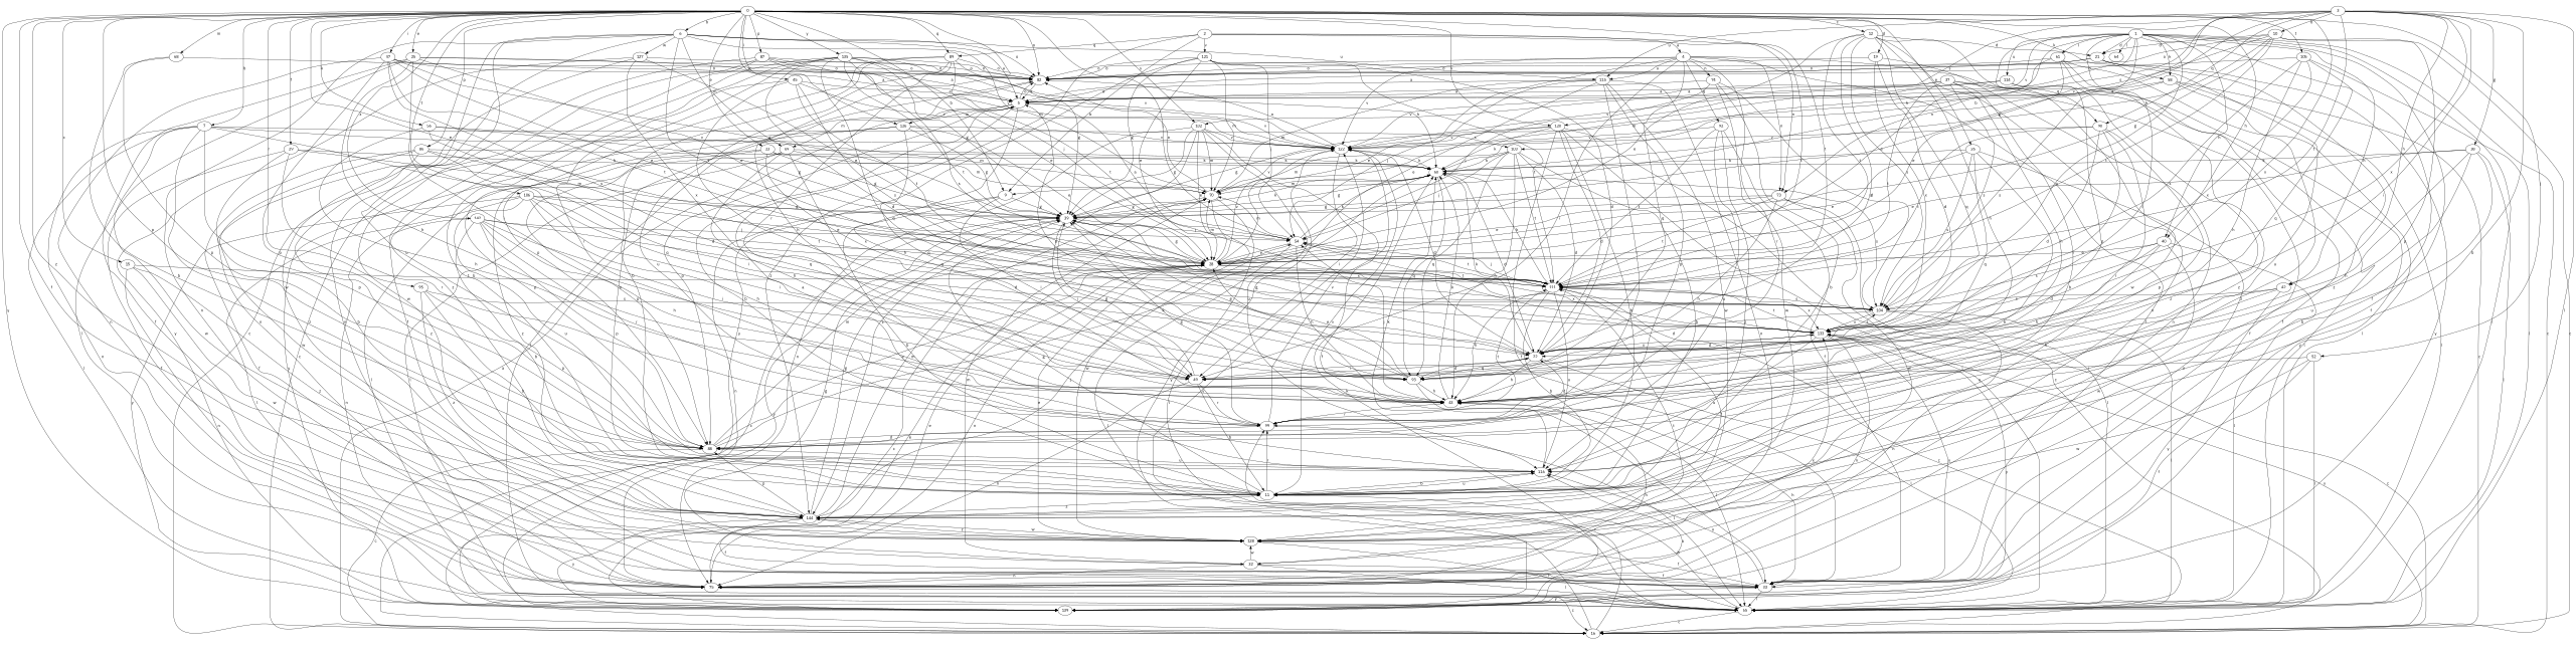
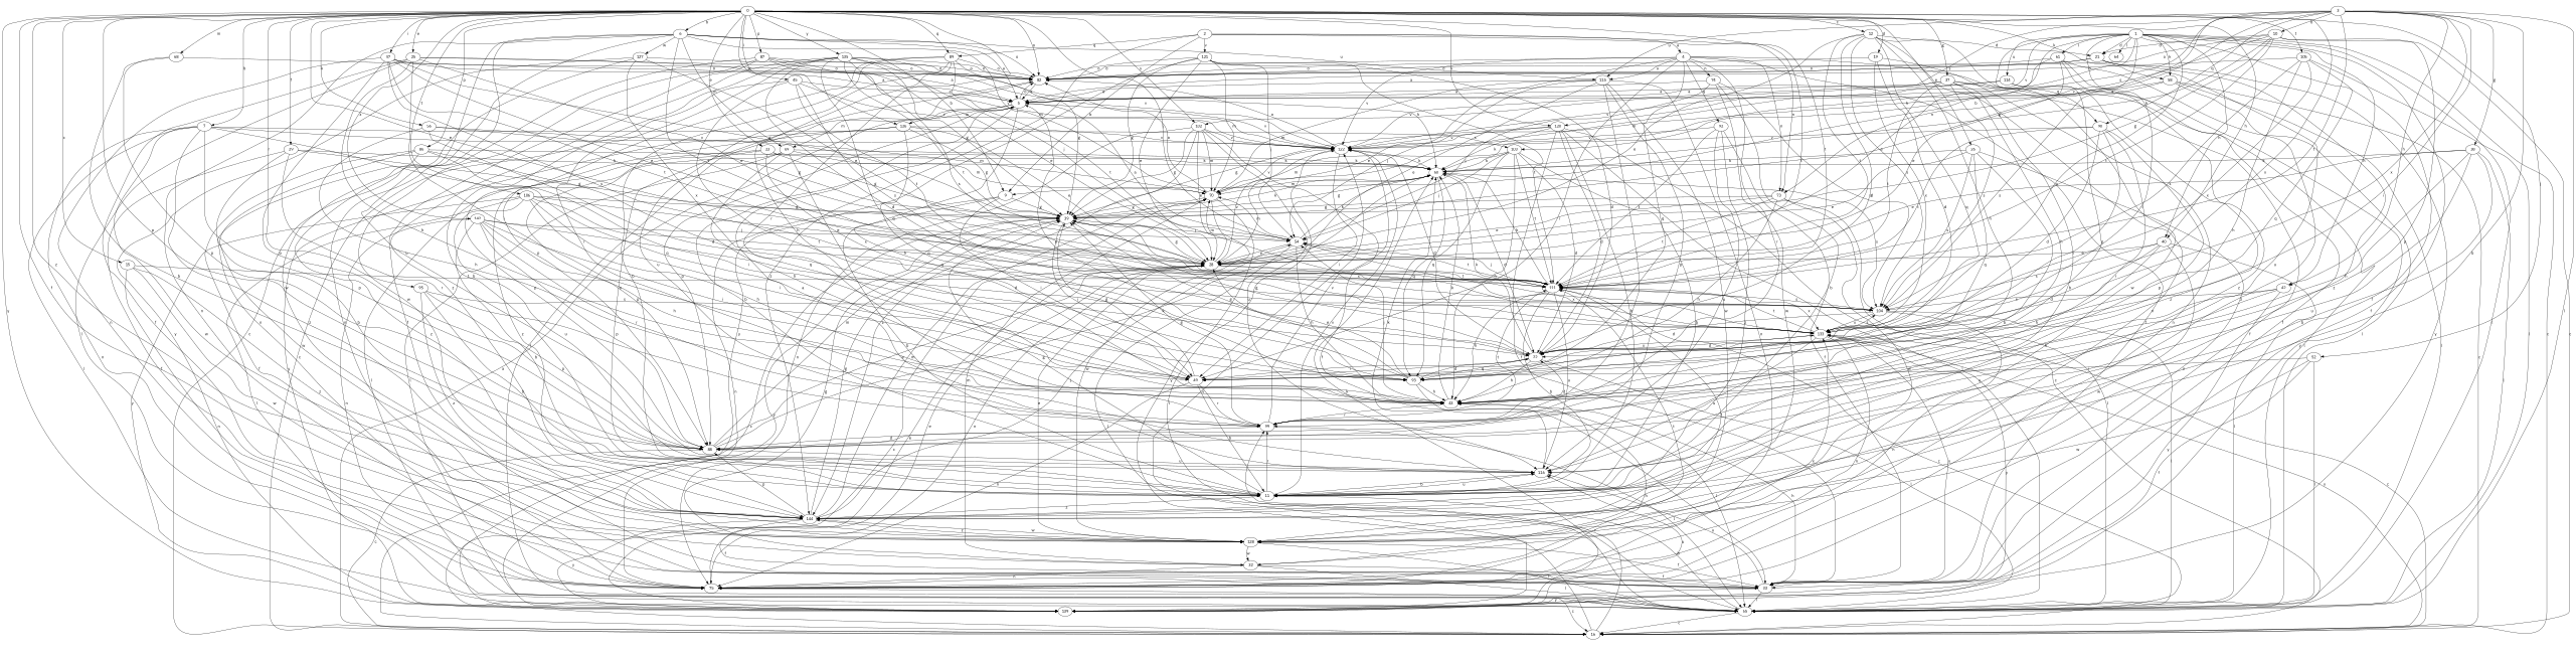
  strict digraph {
    fontname="IBM Plex Sans"
    node [fontname="IBM Plex Sans"]
    edge [fontname="IBM Plex Sans"]
    0
    6
    7
    9
    12
    15
    19
    23
    25
    26
    28
    29
    32
    37
    40
    45
    47
    52
    54
    56
    58
    68
    82
    86
    87
    88
    89
    95
    99
    102
    105
    106
    111
    120
    126
    133
    135
    139
    142
    144
    16
    115
    5
    69
    70
    75
    116
    127
    128
    65
    103
    93
    49
    11
    39
    21
    43
    22
    104
    60
    33
    122
    1
    42
    61
    64
    73
    114
    2
    4
    121
    90
    74
    92
    3
    10
    38
    0 -> 6 [label=b]
    0 -> 7 [label=b]
    0 -> 9 [label=b]
    0 -> 12 [label=c]
    0 -> 15 [label=c]
    0 -> 19 [label=d]
    0 -> 23 [label=e]
    0 -> 25 [label=e]
    0 -> 26 [label=e]
    0 -> 28 [label=e]
    0 -> 29 [label=f]
    0 -> 32 [label=f]
+   0 -> 37 [label=g]
    0 -> 40 [label=h]
    0 -> 45 [label=i]
    0 -> 47 [label=i]
    0 -> 52 [label=j]
    0 -> 54 [label=j]
    0 -> 56 [label=k]
    0 -> 58 [label=k]
    0 -> 68 [label=m]
    0 -> 82 [label=o]
    0 -> 86 [label=p]
    0 -> 87 [label=p]
    0 -> 88 [label=p]
    0 -> 89 [label=q]
    0 -> 95 [label=r]
    0 -> 99 [label=r]
    0 -> 102 [label=s]
    0 -> 105 [label=t]
    0 -> 106 [label=t]
    0 -> 111 [label=t]
    0 -> 120 [label=v]
    0 -> 126 [label=w]
    0 -> 133 [label=x]
    0 -> 135 [label=y]
    0 -> 139 [label=y]
    0 -> 142 [label=z]
    0 -> 144 [label=z]
    6 -> 82 [label=o]
    6 -> 111 [label=t]
    6 -> 16 [label=c]
    6 -> 115 [label=u]
    6 -> 5 [label=a]
    6 -> 69 [label=m]
    6 -> 70 [label=m]
    6 -> 75 [label=n]
    6 -> 116 [label=u]
    6 -> 127 [label=w]
    6 -> 128 [label=w]
    7 -> 88 [label=p]
    7 -> 144 [label=z]
    7 -> 70 [label=m]
    7 -> 75 [label=n]
    7 -> 128 [label=w]
    7 -> 65 [label=l]
    7 -> 103 [label=s]
    7 -> 93 [label=q]
    9 -> 75 [label=n]
    9 -> 49 [label=i]
    9 -> 11 [label=b]
    9 -> 39 [label=g]
    12 -> 28 [label=e]
    12 -> 111 [label=t]
    12 -> 75 [label=n]
    12 -> 128 [label=w]
    12 -> 93 [label=q]
    12 -> 21 [label=d]
    12 -> 43 [label=h]
    12 -> 22 [label=d]
    12 -> 104 [label=s]
    15 -> 111 [label=t]
    15 -> 144 [label=z]
    15 -> 75 [label=n]
    15 -> 128 [label=w]
    19 -> 82 [label=o]
    19 -> 133 [label=x]
    19 -> 75 [label=n]
    19 -> 22 [label=d]
    23 -> 88 [label=p]
    23 -> 133 [label=x]
    23 -> 65 [label=l]
    23 -> 39 [label=g]
    23 -> 60 [label=k]
    25 -> 28 [label=e]
    25 -> 82 [label=o]
    25 -> 65 [label=l]
    25 -> 49 [label=i]
    25 -> 43 [label=h]
    25 -> 33 [label=f]
    25 -> 122 [label=v]
    26 -> 28 [label=e]
    26 -> 75 [label=n]
    26 -> 93 [label=q]
    26 -> 11 [label=b]
    26 -> 104 [label=s]
    26 -> 60 [label=k]
    28 -> 111 [label=t]
    28 -> 133 [label=x]
    28 -> 16 [label=c]
    28 -> 70 [label=m]
    28 -> 75 [label=n]
    28 -> 39 [label=g]
    28 -> 122 [label=v]
    29 -> 99 [label=r]
    29 -> 11 [label=b]
-   29 -> 39 [label=m]
+   29 -> 39 [label=g]
    29 -> 60 [label=k]
    29 -> 33 [label=f]
    32 -> 111 [label=t]
    32 -> 70 [label=m]
    32 -> 75 [label=n]
-   32 -> 128 [label=w]
+   128 -> 32 [label=w]
    32 -> 65 [label=l]
    32 -> 39 [label=g]
    32 -> 33 [label=f]
    37 -> 111 [label=t]
    37 -> 5 [label=a]
    37 -> 65 [label=l]
    37 -> 11 [label=b]
    37 -> 43 [label=h]
    37 -> 104 [label=s]
    37 -> 33 [label=f]
    37 -> 122 [label=v]
    40 -> 28 [label=e]
    40 -> 128 [label=w]
    40 -> 65 [label=l]
    40 -> 43 [label=h]
    40 -> 22 [label=d]
    40 -> 104 [label=s]
    45 -> 111 [label=t]
    45 -> 16 [label=c]
    45 -> 5 [label=a]
    45 -> 49 [label=i]
    45 -> 104 [label=s]
    45 -> 122 [label=v]
    47 -> 28 [label=e]
    47 -> 82 [label=o]
    47 -> 88 [label=p]
    47 -> 111 [label=t]
    47 -> 5 [label=a]
    47 -> 75 [label=n]
    47 -> 39 [label=g]
    47 -> 104 [label=s]
    52 -> 128 [label=w]
    52 -> 65 [label=l]
    52 -> 49 [label=i]
    52 -> 33 [label=f]
    54 -> 28 [label=e]
    54 -> 111 [label=t]
    54 -> 5 [label=a]
    54 -> 70 [label=m]
    54 -> 65 [label=l]
    54 -> 43 [label=h]
    54 -> 60 [label=k]
    56 -> 39 [label=g]
    56 -> 43 [label=h]
    56 -> 22 [label=d]
    56 -> 122 [label=v]
    58 -> 144 [label=z]
    58 -> 16 [label=c]
    58 -> 5 [label=a]
    58 -> 65 [label=l]
    58 -> 104 [label=s]
    68 -> 82 [label=o]
    68 -> 88 [label=p]
    68 -> 11 [label=b]
    82 -> 5 [label=a]
    82 -> 65 [label=l]
    86 -> 144 [label=z]
    86 -> 128 [label=w]
    86 -> 93 [label=q]
    86 -> 49 [label=i]
    86 -> 60 [label=k]
    86 -> 33 [label=f]
    87 -> 28 [label=e]
    87 -> 82 [label=o]
    87 -> 5 [label=a]
    87 -> 75 [label=n]
    87 -> 128 [label=w]
    87 -> 33 [label=f]
    87 -> 122 [label=v]
    88 -> 28 [label=e]
    88 -> 16 [label=c]
    88 -> 70 [label=m]
    88 -> 116 [label=u]
    88 -> 60 [label=k]
    89 -> 82 [label=o]
    89 -> 88 [label=p]
    89 -> 111 [label=t]
    89 -> 116 [label=u]
    89 -> 11 [label=b]
    89 -> 39 [label=g]
    89 -> 43 [label=h]
    95 -> 88 [label=p]
    95 -> 144 [label=z]
    95 -> 11 [label=b]
    95 -> 104 [label=s]
    99 -> 88 [label=d]
    99 -> 111 [label=t]
    99 -> 65 [label=l]
    99 -> 39 [label=g]
    99 -> 22 [label=d]
    99 -> 122 [label=v]
    102 -> 28 [label=e]
    102 -> 144 [label=z]
    102 -> 70 [label=m]
    102 -> 75 [label=n]
    102 -> 116 [label=u]
    102 -> 39 [label=g]
    102 -> 33 [label=f]
    102 -> 122 [label=v]
    105 -> 82 [label=o]
    105 -> 133 [label=x]
    105 -> 65 [label=l]
    105 -> 93 [label=q]
    105 -> 43 [label=h]
    105 -> 104 [label=s]
    106 -> 28 [label=e]
    106 -> 111 [label=t]
    106 -> 139 [label=y]
    106 -> 116 [label=u]
    106 -> 65 [label=l]
    106 -> 49 [label=i]
    106 -> 39 [label=g]
    106 -> 43 [label=h]
    111 -> 54 [label=j]
    111 -> 133 [label=x]
    111 -> 16 [label=c]
    111 -> 116 [label=u]
    111 -> 11 [label=b]
    111 -> 43 [label=h]
    111 -> 104 [label=s]
    111 -> 60 [label=k]
    120 -> 16 [label=c]
    120 -> 65 [label=l]
    120 -> 11 [label=b]
    120 -> 39 [label=g]
    120 -> 22 [label=d]
    120 -> 60 [label=k]
    120 -> 33 [label=f]
    120 -> 122 [label=v]
    126 -> 28 [label=e]
    126 -> 88 [label=p]
    126 -> 139 [label=y]
    126 -> 93 [label=q]
    126 -> 39 [label=g]
    126 -> 122 [label=v]
    133 -> 54 [label=j]
    133 -> 111 [label=t]
    133 -> 139 [label=y]
    133 -> 16 [label=c]
    133 -> 75 [label=n]
    133 -> 116 [label=u]
    133 -> 22 [label=d]
    133 -> 104 [label=s]
    135 -> 54 [label=j]
    135 -> 82 [label=o]
    135 -> 99 [label=r]
    135 -> 111 [label=t]
    135 -> 144 [label=z]
    135 -> 93 [label=q]
    135 -> 11 [label=b]
    135 -> 39 [label=g]
    135 -> 22 [label=d]
    135 -> 104 [label=s]
    135 -> 60 [label=k]
    139 -> 28 [label=e]
    139 -> 116 [label=u]
    139 -> 60 [label=k]
    142 -> 54 [label=j]
    142 -> 88 [label=p]
    142 -> 99 [label=r]
    142 -> 75 [label=n]
    142 -> 49 [label=i]
    142 -> 11 [label=b]
    142 -> 43 [label=h]
    142 -> 22 [label=d]
    144 -> 54 [label=j]
    144 -> 88 [label=p]
    144 -> 139 [label=y]
    144 -> 70 [label=m]
    144 -> 128 [label=w]
    144 -> 39 [label=g]
    144 -> 33 [label=f]
    16 -> 99 [label=r]
    16 -> 133 [label=x]
    16 -> 5 [label=a]
    16 -> 122 [label=v]
    115 -> 28 [label=e]
    115 -> 54 [label=j]
    115 -> 88 [label=p]
    115 -> 99 [label=r]
    115 -> 5 [label=a]
    115 -> 70 [label=m]
    115 -> 75 [label=n]
    115 -> 128 [label=w]
    5 -> 82 [label=o]
    5 -> 88 [label=p]
    5 -> 126 [label=w]
    5 -> 69 [label=m]
    5 -> 11 [label=b]
    5 -> 43 [label=h]
    5 -> 122 [label=v]
    69 -> 144 [label=z]
    69 -> 70 [label=m]
    69 -> 65 [label=l]
    69 -> 93 [label=q]
    69 -> 43 [label=h]
    69 -> 60 [label=k]
    70 -> 82 [label=o]
    70 -> 128 [label=w]
    70 -> 65 [label=l]
    70 -> 39 [label=g]
    70 -> 122 [label=v]
    75 -> 28 [label=e]
    75 -> 133 [label=x]
    75 -> 16 [label=c]
    75 -> 43 [label=h]
    116 -> 5 [label=a]
    116 -> 11 [label=b]
    116 -> 60 [label=k]
    127 -> 28 [label=e]
    127 -> 82 [label=o]
    127 -> 133 [label=x]
    127 -> 139 [label=y]
    127 -> 75 [label=n]
    128 -> 28 [label=e]
    128 -> 111 [label=t]
    128 -> 144 [label=z]
    128 -> 65 [label=l]
    128 -> 33 [label=f]
    65 -> 16 [label=c]
    65 -> 11 [label=b]
    103 -> 54 [label=j]
    103 -> 111 [label=t]
    103 -> 70 [label=m]
    103 -> 93 [label=q]
    103 -> 11 [label=b]
    103 -> 43 [label=h]
    103 -> 22 [label=d]
    103 -> 60 [label=k]
    93 -> 28 [label=e]
    93 -> 5 [label=a]
    93 -> 65 [label=l]
    93 -> 39 [label=g]
    93 -> 43 [label=h]
    93 -> 22 [label=d]
    49 -> 99 [label=r]
    49 -> 75 [label=n]
    49 -> 11 [label=b]
    49 -> 39 [label=g]
    11 -> 82 [label=o]
    11 -> 99 [label=r]
    11 -> 144 [label=z]
    11 -> 116 [label=u]
    11 -> 39 [label=g]
    11 -> 122 [label=v]
    39 -> 54 [label=j]
    39 -> 133 [label=x]
    39 -> 139 [label=y]
    39 -> 16 [label=c]
    39 -> 49 [label=i]
    39 -> 60 [label=k]
    21 -> 82 [label=o]
    21 -> 139 [label=y]
    21 -> 144 [label=z]
    21 -> 5 [label=a]
    21 -> 116 [label=u]
    43 -> 54 [label=j]
    43 -> 99 [label=r]
    43 -> 60 [label=k]
    22 -> 133 [label=x]
    22 -> 65 [label=l]
    22 -> 93 [label=q]
    22 -> 49 [label=i]
    22 -> 39 [label=g]
    22 -> 43 [label=h]
    22 -> 60 [label=k]
    104 -> 133 [label=x]
    104 -> 75 [label=n]
    104 -> 65 [label=l]
    104 -> 22 [label=d]
    60 -> 70 [label=m]
    60 -> 93 [label=q]
    60 -> 39 [label=g]
    60 -> 22 [label=d]
    60 -> 104 [label=s]
    33 -> 133 [label=x]
    33 -> 139 [label=y]
    33 -> 116 [label=u]
    33 -> 65 [label=l]
    33 -> 43 [label=h]
    122 -> 82 [label=o]
    122 -> 139 [label=y]
    122 -> 49 [label=i]
    122 -> 22 [label=d]
    122 -> 60 [label=k]
    1 -> 28 [label=e]
    1 -> 32 [label=f]
    1 -> 40 [label=h]
    1 -> 58 [label=k]
    1 -> 88 [label=p]
    1 -> 120 [label=v]
    1 -> 133 [label=x]
    1 -> 16 [label=c]
    1 -> 65 [label=l]
    1 -> 49 [label=i]
    1 -> 21 [label=d]
    1 -> 60 [label=k]
    1 -> 33 [label=f]
    1 -> 42 [label=h]
    1 -> 61 [label=l]
    1 -> 64 [label=l]
    1 -> 73 [label=n]
    1 -> 114 [label=u]
    42 -> 139 [label=y]
    42 -> 116 [label=u]
    42 -> 43 [label=h]
    42 -> 104 [label=s]
    61 -> 28 [label=e]
    61 -> 82 [label=o]
    61 -> 144 [label=z]
    61 -> 70 [label=m]
    61 -> 65 [label=l]
    61 -> 33 [label=f]
    73 -> 28 [label=e]
    73 -> 111 [label=t]
    73 -> 128 [label=w]
    73 -> 65 [label=l]
    73 -> 39 [label=g]
    73 -> 43 [label=h]
    114 -> 139 [label=y]
    114 -> 144 [label=z]
    114 -> 5 [label=a]
    114 -> 122 [label=v]
    2 -> 9 [label=b]
    2 -> 89 [label=q]
    2 -> 111 [label=t]
    2 -> 144 [label=z]
    2 -> 73 [label=n]
    2 -> 4 [label=a]
    2 -> 121 [label=v]
    4 -> 28 [label=e]
    4 -> 82 [label=o]
    4 -> 99 [label=r]
    4 -> 115 [label=u]
    4 -> 93 [label=q]
    4 -> 49 [label=i]
    4 -> 33 [label=f]
    4 -> 122 [label=v]
    4 -> 73 [label=n]
    4 -> 90 [label=q]
    4 -> 74 [label=n]
    4 -> 92 [label=q]
    121 -> 28 [label=e]
    121 -> 54 [label=j]
    121 -> 82 [label=o]
    121 -> 111 [label=t]
    121 -> 139 [label=y]
    121 -> 70 [label=m]
    121 -> 39 [label=g]
    121 -> 22 [label=d]
    90 -> 88 [label=p]
    90 -> 99 [label=r]
    90 -> 111 [label=t]
    90 -> 49 [label=i]
    90 -> 22 [label=d]
    90 -> 122 [label=v]
    74 -> 54 [label=j]
    74 -> 5 [label=a]
    74 -> 128 [label=w]
    74 -> 11 [label=b]
    74 -> 104 [label=s]
    92 -> 111 [label=t]
    92 -> 144 [label=z]
    92 -> 116 [label=u]
    92 -> 33 [label=f]
    92 -> 122 [label=v]
    3 -> 9 [label=b]
    3 -> 102 [label=s]
    3 -> 111 [label=t]
    3 -> 133 [label=x]
    3 -> 115 [label=u]
    3 -> 65 [label=l]
    3 -> 103 [label=s]
    3 -> 49 [label=i]
    3 -> 11 [label=b]
    3 -> 39 [label=g]
    3 -> 42 [label=h]
    3 -> 90 [label=q]
    3 -> 10 [label=b]
    3 -> 38 [label=g]
    10 -> 82 [label=o]
    10 -> 88 [label=p]
    10 -> 111 [label=t]
    10 -> 16 [label=c]
    10 -> 39 [label=g]
    10 -> 21 [label=d]
    10 -> 60 [label=k]
    10 -> 122 [label=v]
    38 -> 28 [label=e]
    38 -> 116 [label=u]
    38 -> 65 [label=l]
    38 -> 11 [label=b]
    38 -> 43 [label=h]
    38 -> 60 [label=k]
  }
